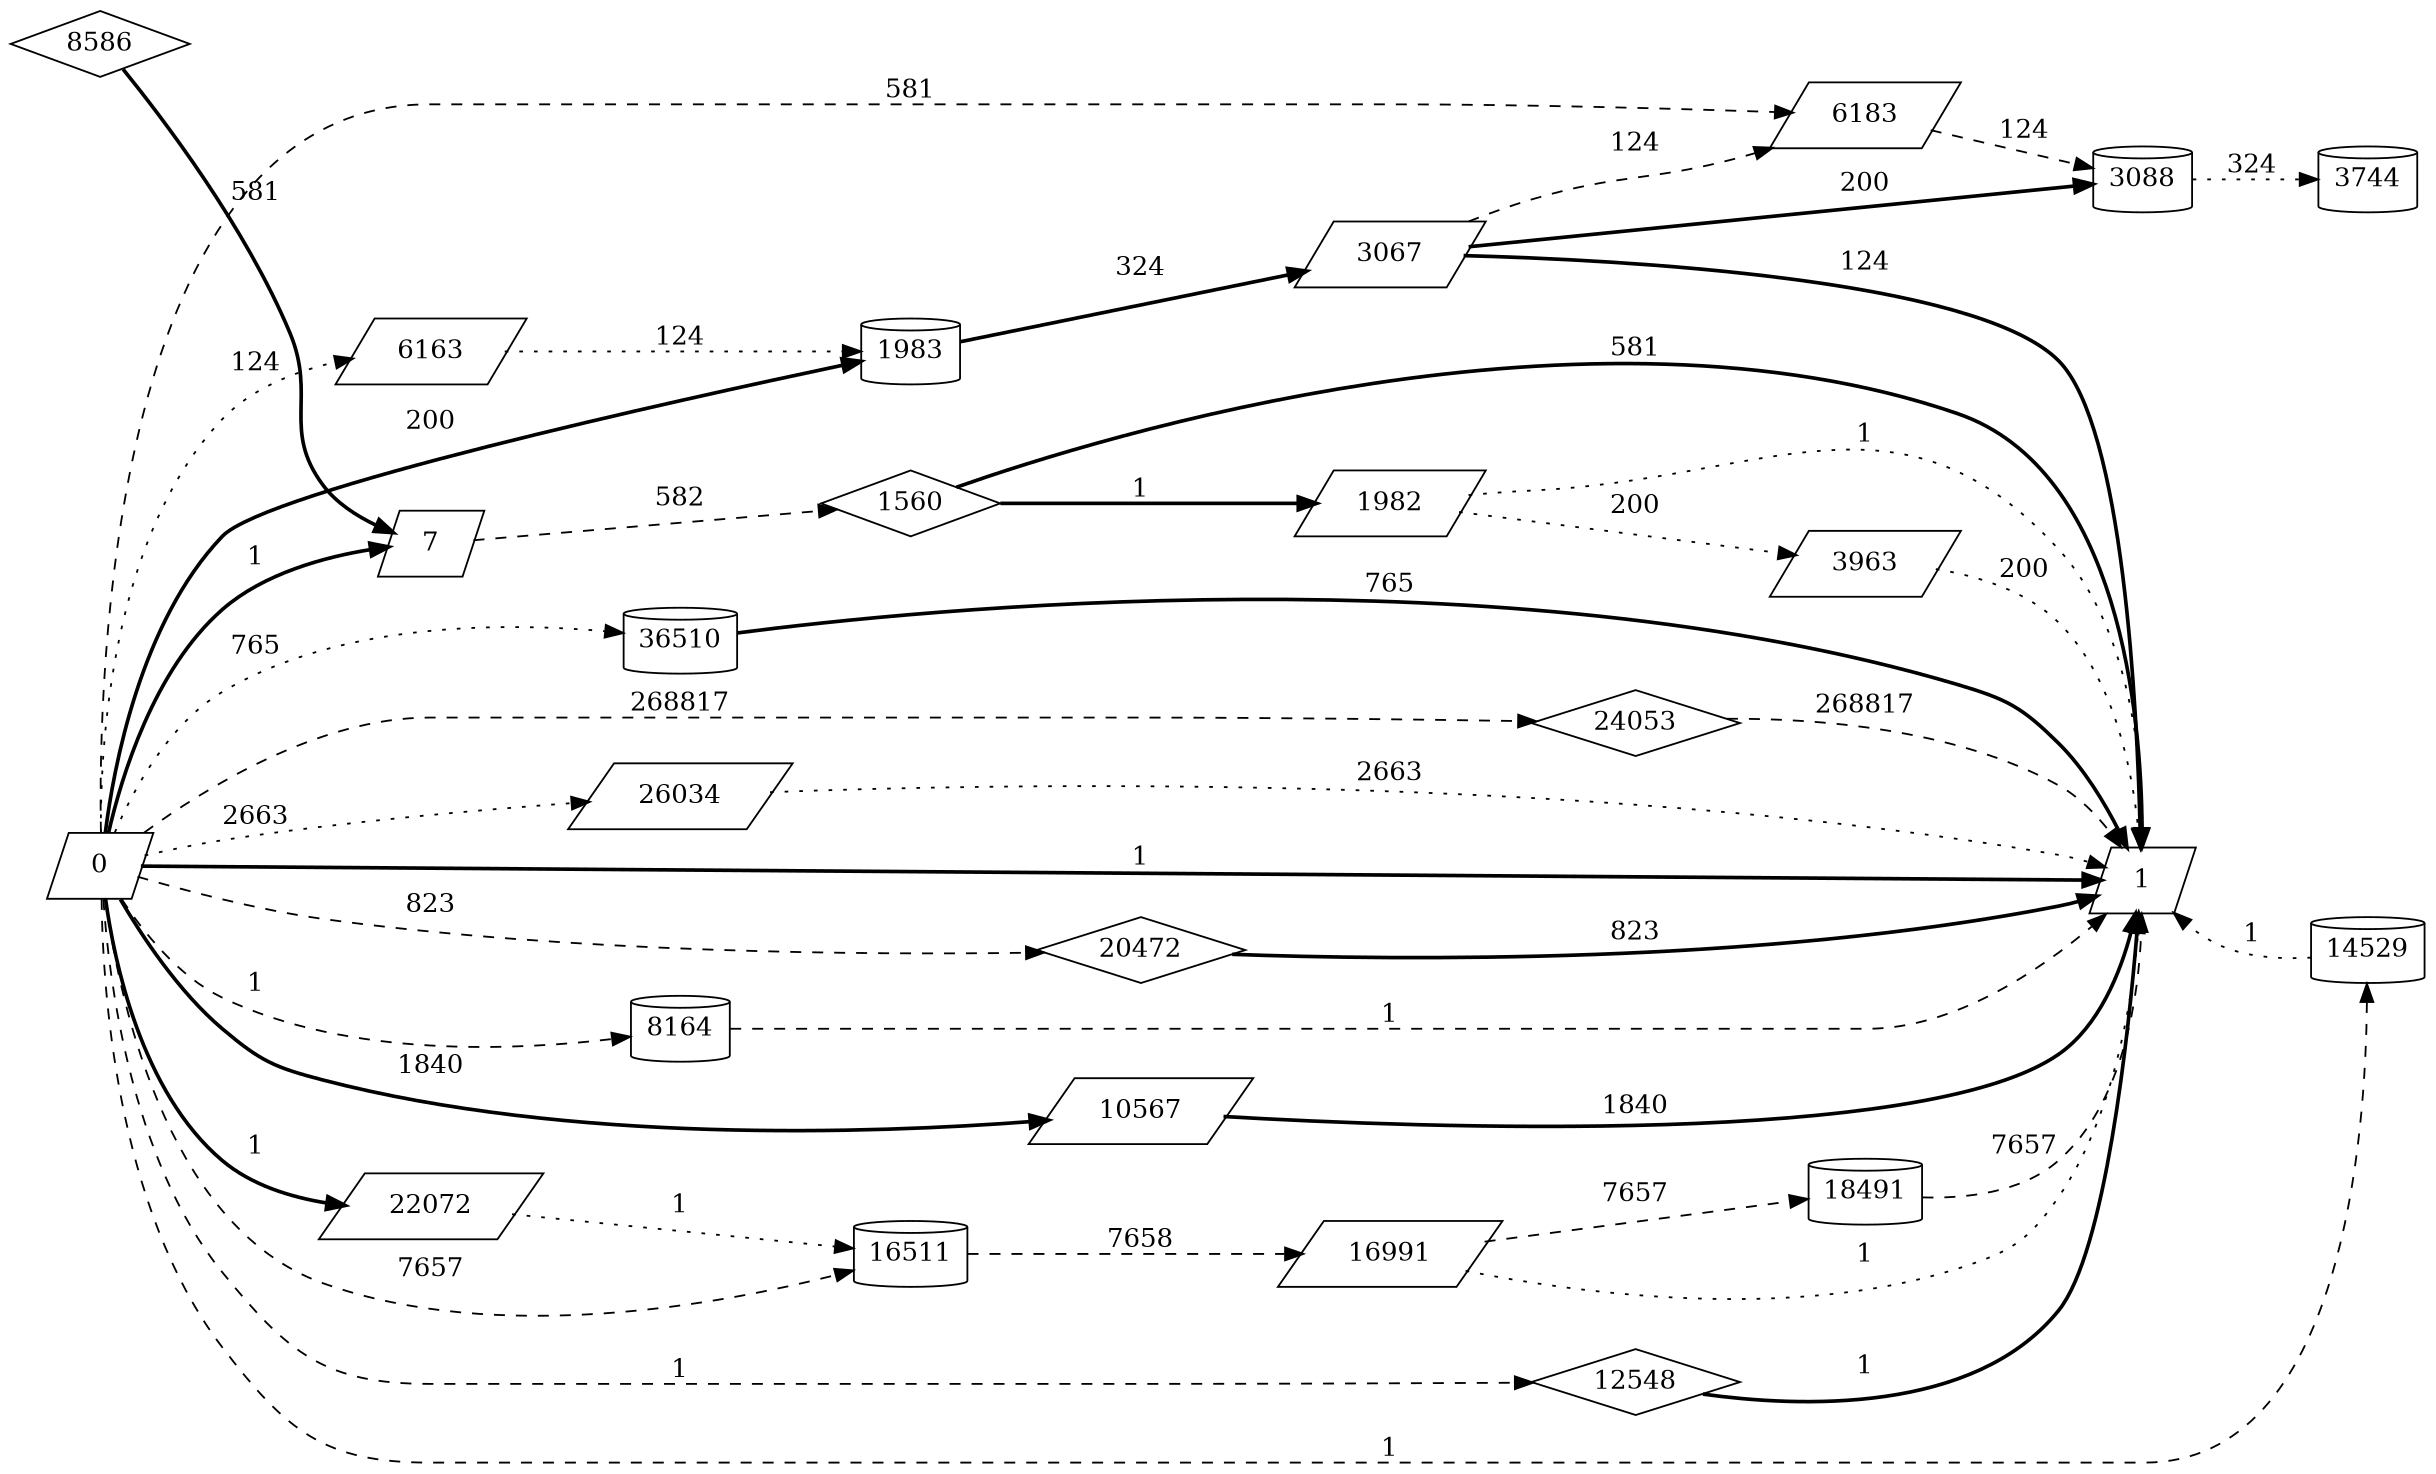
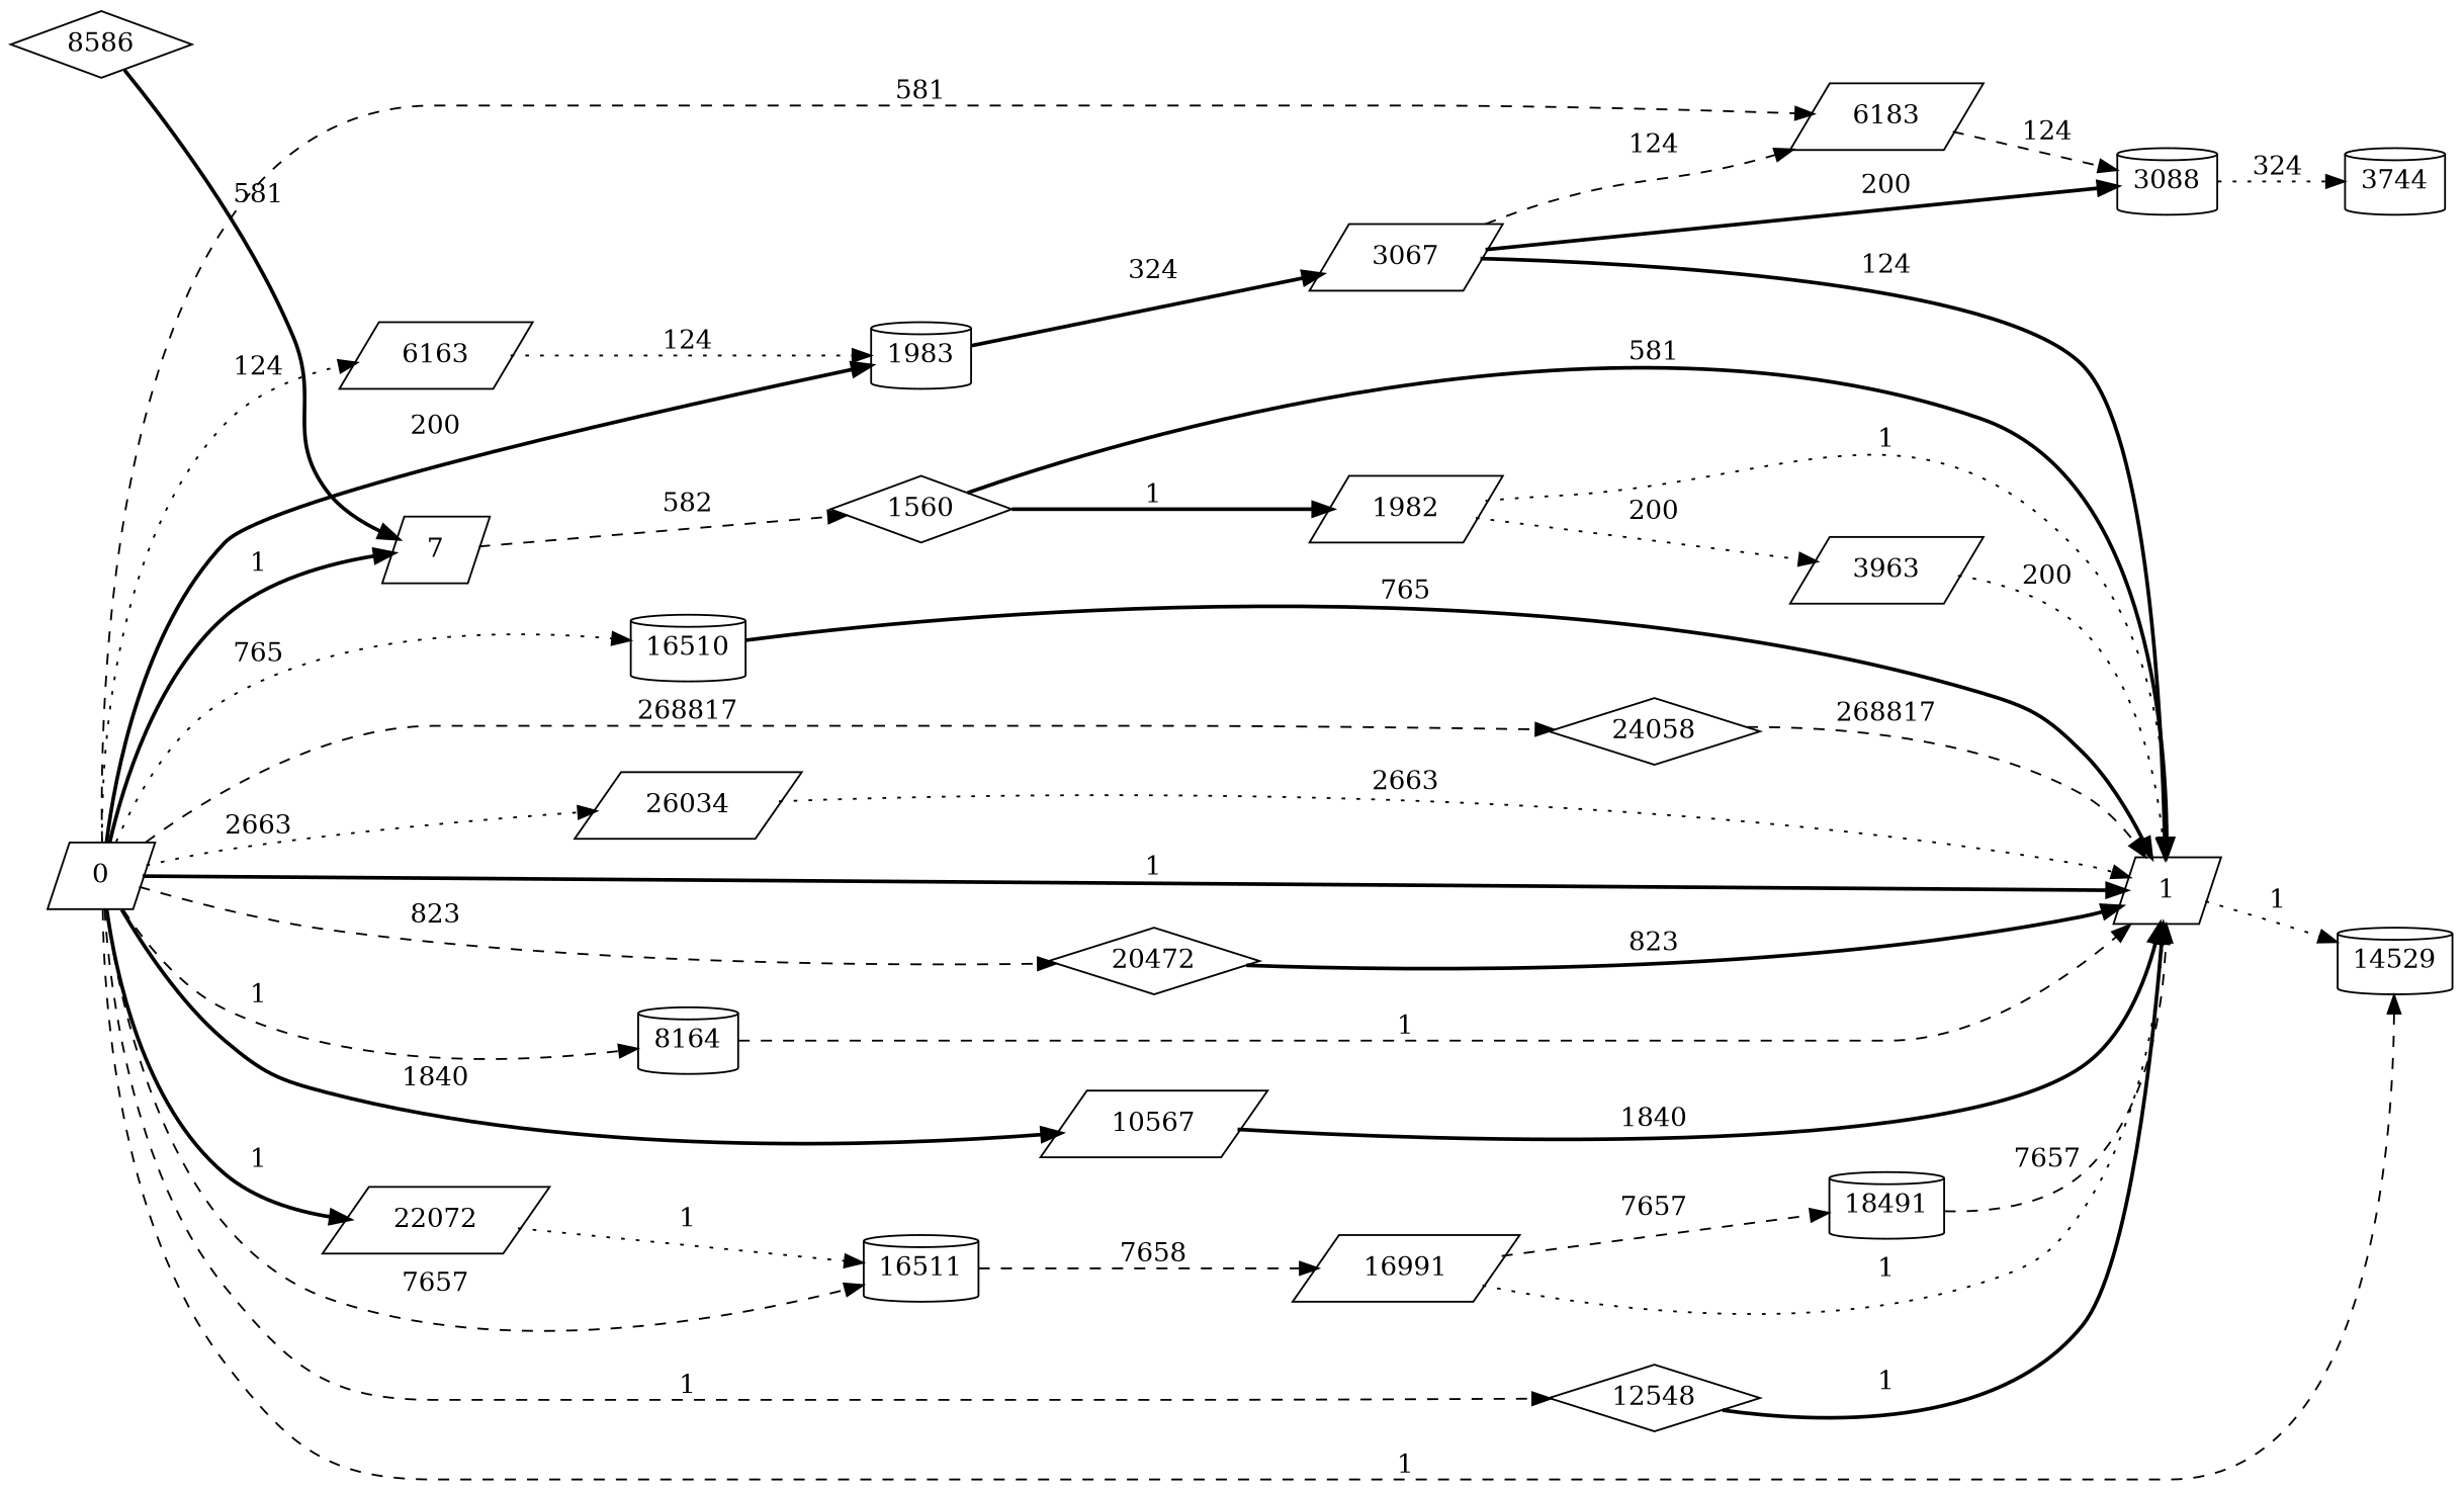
  digraph {
    rankdir=LR
    node [shape=parallelogram]
    edge [style=dashed]
    n1 [label=7]
    1560 [shape=diamond]
    1
    1982
    3963
    1983 [shape=cylinder]
    3067
    3088 [shape=cylinder]
    6183
    3744 [shape=cylinder]
    6163
    8164 [shape=cylinder]
    8586 [shape=diamond]
    10567
    12548 [shape=diamond]
    14529 [shape=cylinder]
-   16510 [shape=cylinder label=36510]
+   16510 [shape=cylinder]
    16511 [shape=cylinder]
    n19 [label=16991]
    18491 [shape=cylinder]
    20472 [shape=diamond]
    22072
-   24053 [shape=diamond]
+   24053 [shape=diamond label=24058]
    26034
    0
    n1 -> 1560 [label=582]
    1560 -> 1 [label=581 style=bold]
    1560 -> 1982 [label=1 style=bold]
    1982 -> 1 [label=1 style=dotted]
    1982 -> 3963 [label=200 style=dotted]
    3963 -> 1 [label=200 style=dotted]
    1983 -> 3067 [label=324 style=bold]
    3067 -> 1 [label=124 style=bold]
    3067 -> 3088 [label=200 style=bold]
    3067 -> 6183 [label=124]
    3088 -> 3744 [label=324 style=dotted]
    6183 -> 3088 [label=124]
    6163 -> 1983 [label=124 style=dotted]
    8164 -> 1 [label=1]
    8586 -> n1 [label=581 style=bold]
    10567 -> 1 [label=1840 style=bold]
    12548 -> 1 [label=1 style=bold]
-   14529 -> 1 [label=1 style=dotted]
+   1 -> 14529 [label=1 style=dotted]
    16510 -> 1 [label=765 style=bold]
    16511 -> n19 [label=7658]
    n19 -> 1 [label=1 style=dotted]
    n19 -> 18491 [label=7657]
    18491 -> 1 [label=7657]
    20472 -> 1 [label=823 style=bold]
    22072 -> 16511 [label=1 style=dotted]
    24053 -> 1 [label=268817]
    26034 -> 1 [label=2663 style=dotted]
    0 -> n1 [label=1 style=bold]
    0 -> 1 [label=1 style=bold]
    0 -> 1983 [label=200 style=bold]
    0 -> 6183 [label=581]
    0 -> 6163 [label=124 style=dotted]
    0 -> 8164 [label=1]
    0 -> 10567 [label=1840 style=bold]
    0 -> 12548 [label=1]
    0 -> 14529 [label=1]
    0 -> 16510 [label=765 style=dotted]
    0 -> 16511 [label=7657]
    0 -> 20472 [label=823]
    0 -> 22072 [label=1 style=bold]
    0 -> 24053 [label=268817]
    0 -> 26034 [label=2663 style=dotted]
  }
